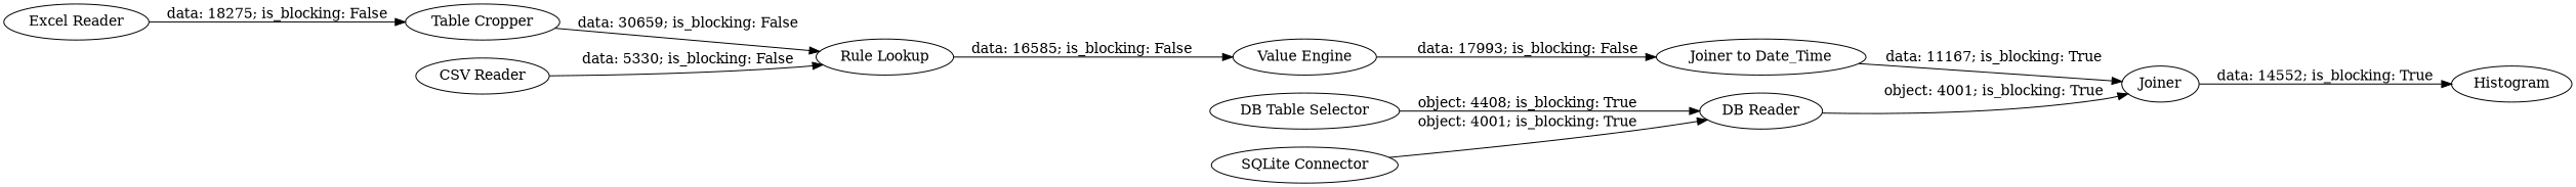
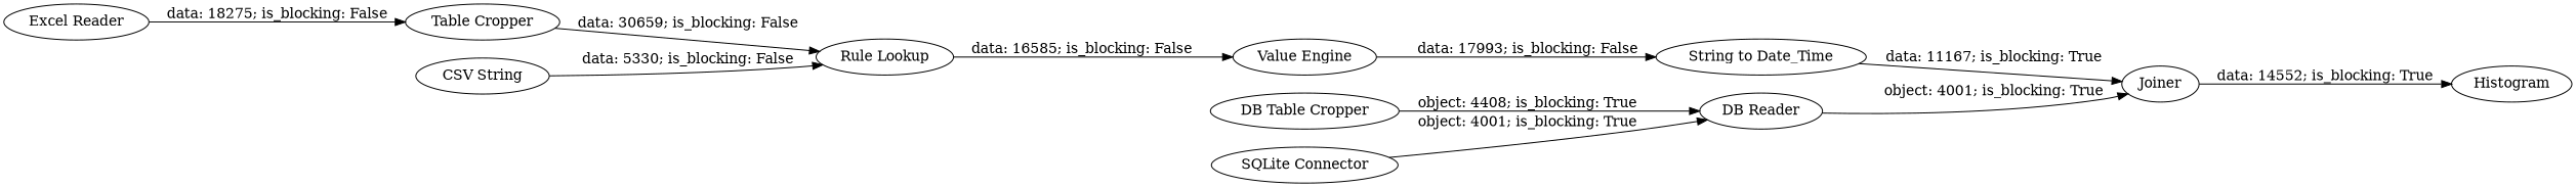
  digraph {
    rankdir=LR
    n1 [label=Histogram]
-   n2 [label="Joiner to Date_Time"]
+   n2 [label="String to Date_Time"]
    n3 [label=Joiner]
    n4 [label="Excel Reader"]
    n5 [label="Table Cropper"]
    n6 [label="Rule Lookup"]
    n7 [label="Value Engine"]
-   n8 [label="DB Table Selector"]
+   n8 [label="DB Table Cropper"]
    n9 [label="DB Reader"]
    n10 [label="SQLite Connector"]
-   n11 [label="CSV Reader"]
+   n11 [label="CSV String"]
    n2 -> n3 [label="data: 11167; is_blocking: True"]
    n3 -> n1 [label="data: 14552; is_blocking: True"]
    n4 -> n5 [label="data: 18275; is_blocking: False"]
    n5 -> n6 [label="data: 30659; is_blocking: False"]
    n6 -> n7 [label="data: 16585; is_blocking: False"]
    n7 -> n2 [label="data: 17993; is_blocking: False"]
    n8 -> n9 [label="object: 4408; is_blocking: True"]
    n9 -> n3 [label="object: 4001; is_blocking: True"]
    n10 -> n9 [label="object: 4001; is_blocking: True"]
    n11 -> n6 [label="data: 5330; is_blocking: False"]
  }
